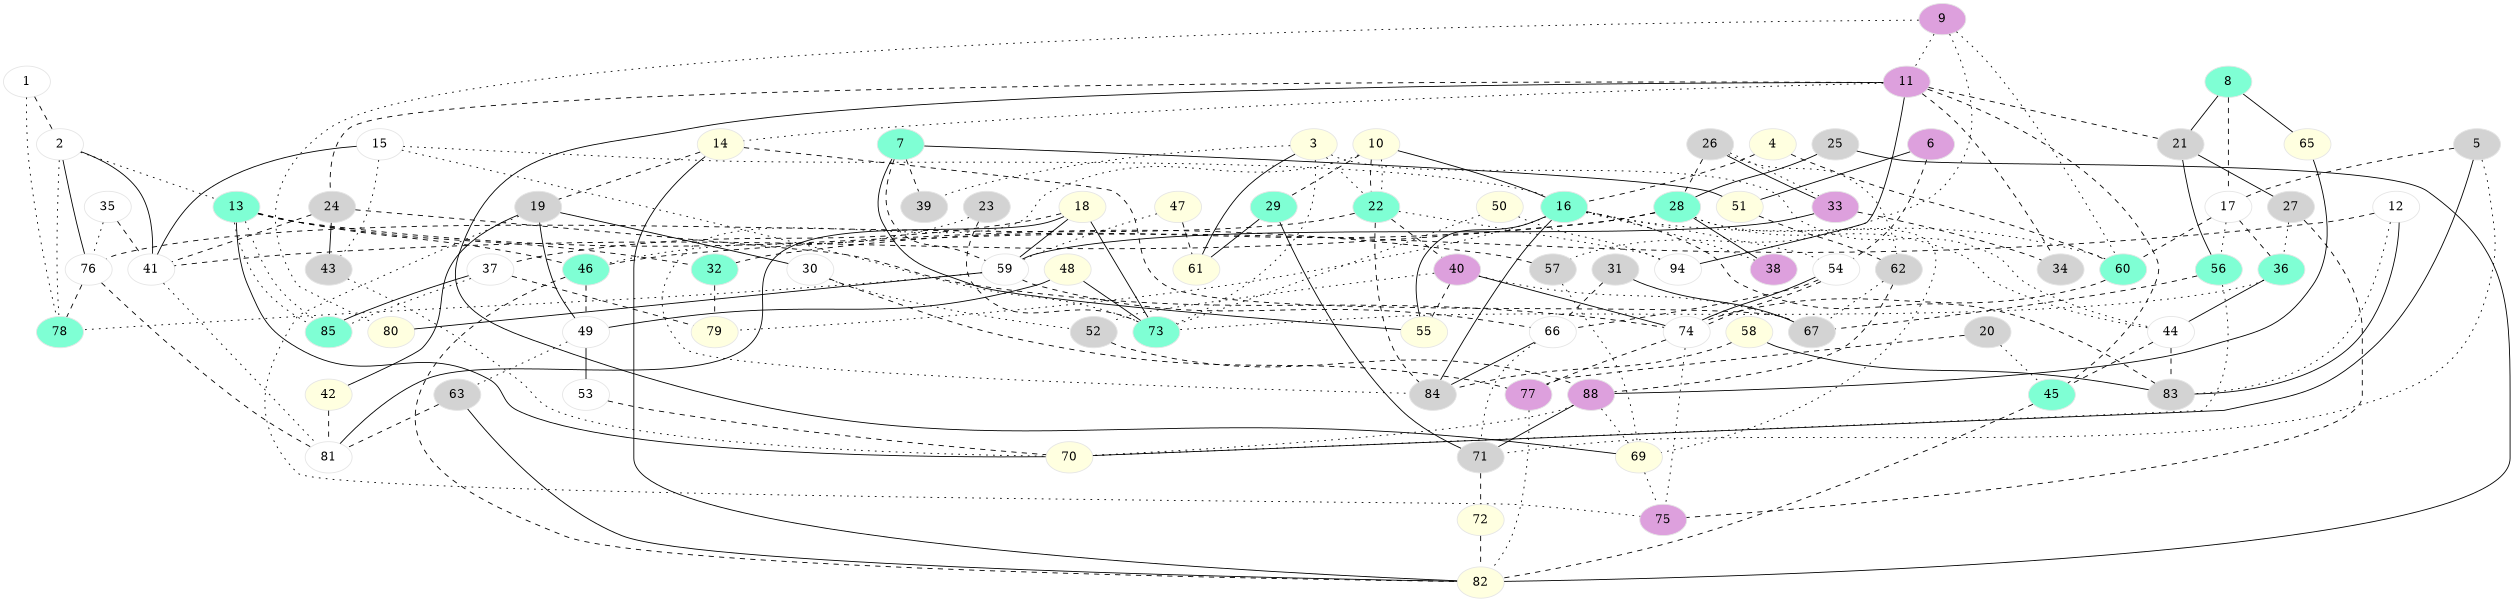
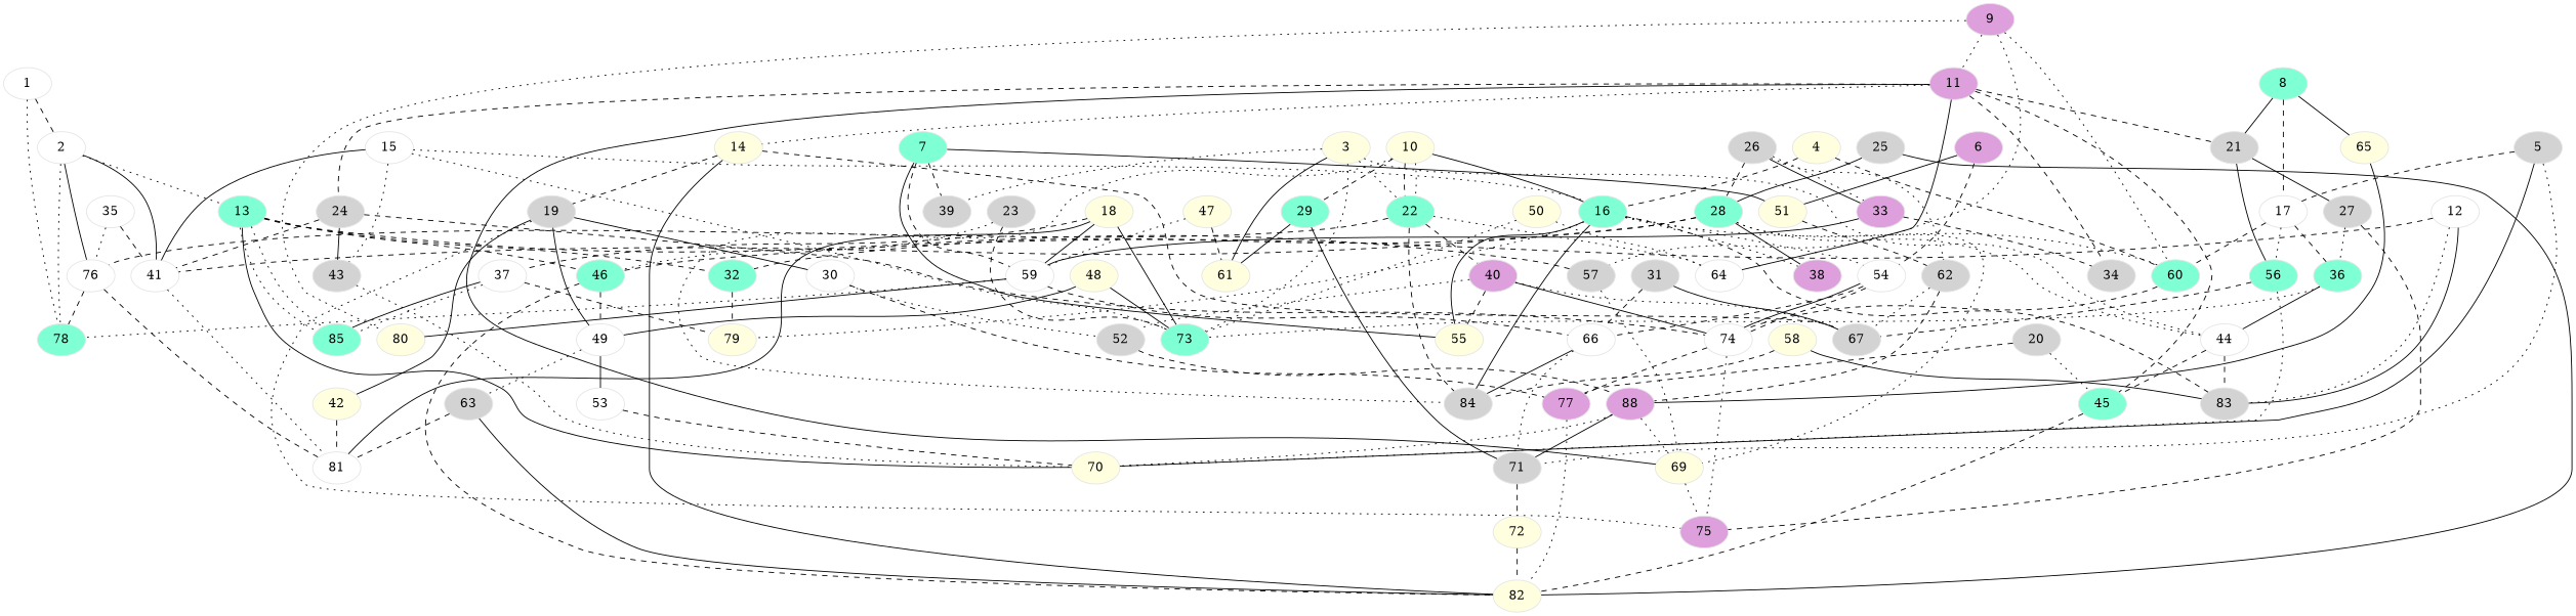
  graph {
    node [color=gray90 fillcolor=lightgrey style=filled]
    edge [style=dashed]
    1 [fillcolor=white]
    2 [fillcolor=white]
    78 [fillcolor=aquamarine]
    13 [fillcolor=aquamarine]
    41 [fillcolor=white]
    76 [fillcolor=white]
    70 [fillcolor=lightyellow]
    57
    46 [fillcolor=aquamarine]
    32 [fillcolor=aquamarine]
    85 [fillcolor=aquamarine]
    81 [fillcolor=white]
    3 [fillcolor=lightyellow]
    22 [fillcolor=aquamarine]
    39
    44 [fillcolor=white]
    61 [fillcolor=lightyellow]
    73 [fillcolor=aquamarine]
    84
-   64 [fillcolor=white label=94]
+   64 [fillcolor=white]
    40 [fillcolor=plum]
    45 [fillcolor=aquamarine]
    83
    4 [fillcolor=lightyellow]
    16 [fillcolor=aquamarine]
    60 [fillcolor=aquamarine]
    54 [fillcolor=white]
    55 [fillcolor=lightyellow]
    38 [fillcolor=plum]
    79 [fillcolor=lightyellow]
    74 [fillcolor=white]
    17 [fillcolor=white]
    5
    71
    36 [fillcolor=aquamarine]
    56 [fillcolor=aquamarine]
    72 [fillcolor=lightyellow]
    6 [fillcolor=plum]
    51 [fillcolor=lightyellow]
    62
    66 [fillcolor=white]
    7 [fillcolor=aquamarine]
    59 [fillcolor=white]
    80 [fillcolor=lightyellow]
    8 [fillcolor=aquamarine]
    21
    65 [fillcolor=lightyellow]
    27
    n49 [fillcolor=plum label=88]
    9 [fillcolor=plum]
    11 [fillcolor=plum]
    14 [fillcolor=lightyellow]
    24
    34
    69 [fillcolor=lightyellow]
    10 [fillcolor=lightyellow]
    29 [fillcolor=aquamarine]
    19
    67
    82 [fillcolor=lightyellow]
    43
    75 [fillcolor=plum]
    12 [fillcolor=white]
    49 [fillcolor=white]
    30 [fillcolor=white]
    42 [fillcolor=lightyellow]
    15 [fillcolor=white]
    18 [fillcolor=lightyellow]
    37 [fillcolor=white]
    77 [fillcolor=plum]
    52
    53 [fillcolor=white]
    63
    20
    23
    25
    28 [fillcolor=aquamarine]
    26
    33 [fillcolor=plum]
    31
    35 [fillcolor=white]
    47 [fillcolor=lightyellow]
    48 [fillcolor=lightyellow]
    50 [fillcolor=lightyellow]
    58 [fillcolor=lightyellow]
    1 -- 2
    1 -- 78 [style=dotted]
    2 -- 78 [style=dotted]
    2 -- 13 [style=dotted]
    2 -- 41 [style=solid]
    2 -- 76 [style=solid]
    13 -- 70 [style=solid]
    13 -- 57
    13 -- 46
    13 -- 32
    13 -- 85 [style=dotted]
    13 -- 85 [style=dotted]
    41 -- 81 [style=dotted]
    76 -- 78
    76 -- 81
    57 -- 69 [style=dotted]
    46 -- 82
    46 -- 49
    32 -- 79
    3 -- 22 [style=dotted]
    3 -- 39 [style=dotted]
    3 -- 44 [style=dotted]
    3 -- 61 [style=solid]
    3 -- 73 [style=dotted]
    22 -- 76
    22 -- 84
    22 -- 64 [style=dotted]
    22 -- 40
    44 -- 45
    44 -- 83
    40 -- 55
    40 -- 74 [style=solid]
    40 -- 67 [style=dotted]
    40 -- 52 [style=dotted]
    45 -- 82
    4 -- 16
    4 -- 60
    16 -- 84 [style=solid]
    16 -- 83
    16 -- 60 [style=dotted]
    16 -- 54 [style=dotted]
    16 -- 55 [style=solid]
    16 -- 38 [style=dotted]
    16 -- 79 [style=dotted]
    60 -- 74
    54 -- 74 [style=solid]
    54 -- 74
    54 -- 66
    74 -- 75 [style=dotted]
    74 -- 77
    17 -- 60
    17 -- 36
    17 -- 56 [style=dotted]
    5 -- 70 [style=solid]
    5 -- 17
    5 -- 71 [style=dotted]
    71 -- 72
    36 -- 44 [style=solid]
    36 -- 73 [style=dotted]
    56 -- 70 [style=dotted]
    56 -- 67
    72 -- 82
    6 -- 54
    6 -- 51 [style=solid]
    51 -- 62
    62 -- n49
    62 -- 67 [style=dotted]
    66 -- 84 [style=solid]
    66 -- 71 [style=dotted]
    7 -- 39
    7 -- 55 [style=solid]
    7 -- 51 [style=solid]
    7 -- 59
    59 -- 78 [style=dotted]
    59 -- 66
    59 -- 80 [style=solid]
    8 -- 17
    8 -- 21 [style=solid]
    8 -- 65 [style=solid]
    21 -- 56 [style=solid]
    21 -- 27 [style=solid]
    65 -- n49 [style=solid]
    27 -- 36 [style=dotted]
    27 -- 75
    n49 -- 70 [style=dotted]
    n49 -- 71 [style=solid]
    n49 -- 69 [style=dotted]
    9 -- 57 [style=dotted]
    9 -- 60 [style=dotted]
    9 -- 80 [style=dotted]
    9 -- 11 [style=dotted]
    11 -- 64 [style=solid]
    11 -- 45
    11 -- 21
    11 -- 14 [style=dotted]
    11 -- 24
    11 -- 34
    11 -- 69 [style=solid]
    14 -- 19
    14 -- 67
    14 -- 82 [style=solid]
    24 -- 41
    24 -- 74
    24 -- 43 [style=solid]
    69 -- 75 [style=dotted]
    10 -- 22
    10 -- 22 [style=dotted]
    10 -- 84 [style=dotted]
    10 -- 16 [style=solid]
    10 -- 29
    29 -- 61 [style=solid]
    29 -- 71 [style=solid]
    19 -- 75 [style=dotted]
    19 -- 49 [style=solid]
    19 -- 30 [style=solid]
    19 -- 42 [style=solid]
    43 -- 70 [style=dotted]
    12 -- 46
    12 -- 83 [style=dotted]
    12 -- 83 [style=solid]
    49 -- 53 [style=solid]
    49 -- 63 [style=dotted]
    30 -- 77
    30 -- 52 [style=dotted]
    42 -- 81
    15 -- 41 [style=solid]
    15 -- 73 [style=dotted]
    15 -- 16 [style=dotted]
    15 -- 43 [style=dotted]
    18 -- 81 [style=solid]
    18 -- 73 [style=solid]
    18 -- 59 [style=solid]
    18 -- 37
    37 -- 85 [style=solid]
    37 -- 85 [style=dotted]
    37 -- 79
    77 -- 82 [style=dotted]
    52 -- n49
    53 -- 70
    63 -- 81
    63 -- 82 [style=solid]
    20 -- 45 [style=dotted]
    20 -- 77
    23 -- 46 [style=dotted]
    23 -- 73
    25 -- 82 [style=solid]
    25 -- 28 [style=solid]
    28 -- 41
    28 -- 32
    28 -- 44 [style=dotted]
    28 -- 38 [style=solid]
    28 -- 69 [style=dotted]
    26 -- 62 [style=dotted]
    26 -- 28
    26 -- 33 [style=solid]
    26 -- 33 [style=dotted]
    33 -- 59 [style=solid]
    33 -- 34
    31 -- 66
    31 -- 67 [style=solid]
    35 -- 41
    35 -- 76 [style=dotted]
    47 -- 61
    47 -- 59 [style=dotted]
    48 -- 73 [style=solid]
    48 -- 49 [style=solid]
    50 -- 73 [style=dotted]
    50 -- 64 [style=dotted]
    58 -- 84
    58 -- 83 [style=solid]
  }
